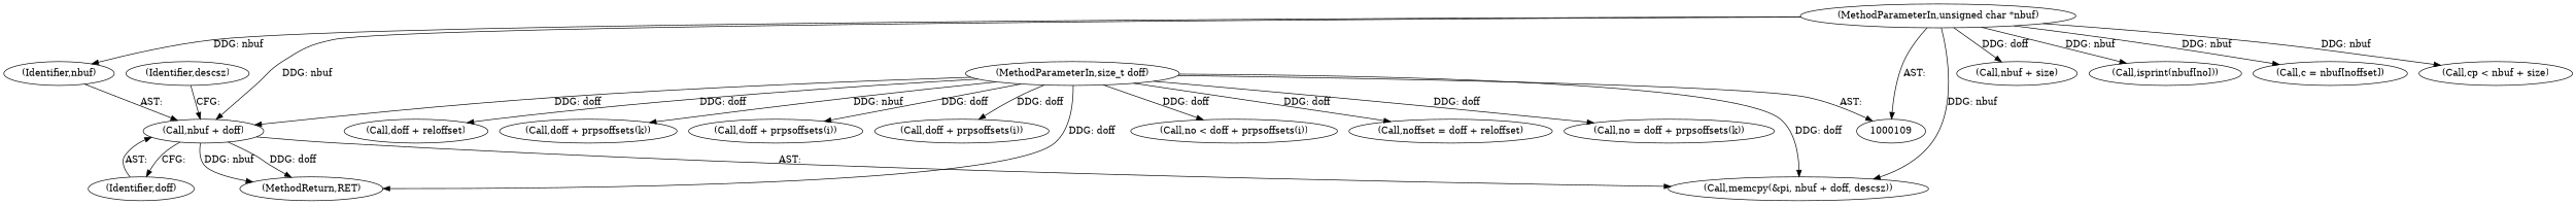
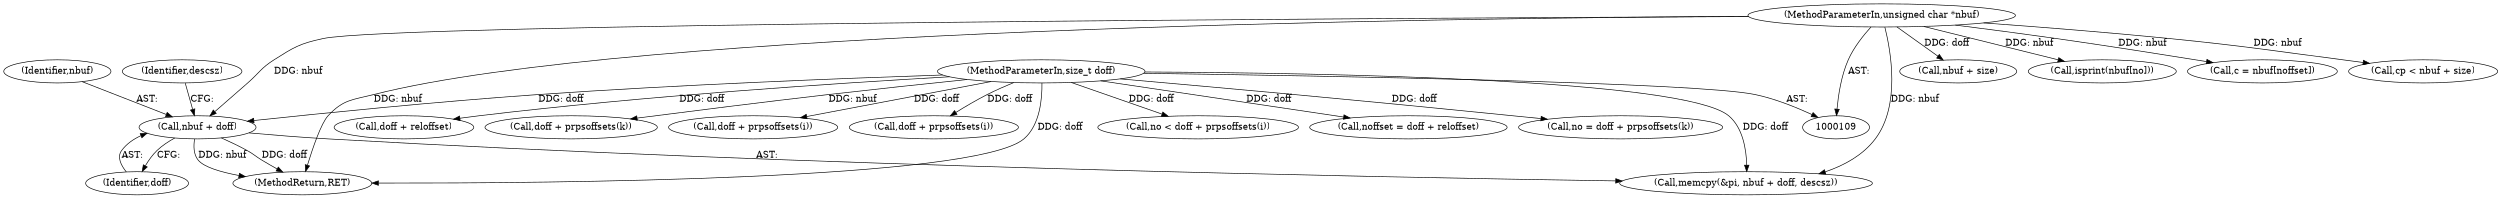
  digraph {
    n1 [label="(Call,nbuf + doff)"]
    n2 [label="(Call,memcpy(&pi, nbuf + doff, descsz))"]
    n3 [label="(MethodReturn,RET)"]
    n4 [label="(Identifier,doff)"]
    n5 [label="(MethodParameterIn,unsigned char *nbuf)"]
    n6 [label="(Call,nbuf + size)"]
    n7 [label="(Call,isprint(nbuf[no]))"]
    n8 [label="(Call,c = nbuf[noffset])"]
    n9 [label="(Call,cp < nbuf + size)"]
    1000109
    n11 [label="(MethodParameterIn,size_t doff)"]
    n12 [label="(Call,noffset = doff + reloffset)"]
    n13 [label="(Call,no = doff + prpsoffsets(k))"]
    n14 [label="(Call,doff + reloffset)"]
    n15 [label="(Call,doff + prpsoffsets(k))"]
    n16 [label="(Call,doff + prpsoffsets(i))"]
    n17 [label="(Call,doff + prpsoffsets(i))"]
    n18 [label="(Call,no < doff + prpsoffsets(i))"]
    n19 [label="(Identifier,nbuf)"]
    n20 [label="(Identifier,descsz)"]
    n1 -> n2 [label="AST: "]
    n1 -> n3 [label="DDG: nbuf"]
    n1 -> n3 [label="DDG: doff"]
    n1 -> n4 [label="CFG: "]
    n4 -> n1 [label="AST: "]
    n5 -> n1 [label="DDG: nbuf"]
    n5 -> n2 [label="DDG: nbuf"]
-   n5 -> n19 [label="DDG: nbuf"]
+   n5 -> n3 [label="DDG: nbuf"]
    n5 -> n6 [label="DDG: doff"]
    n5 -> n7 [label="DDG: nbuf"]
    n5 -> n8 [label="DDG: nbuf"]
    n5 -> n9 [label="DDG: nbuf"]
    n5 -> 1000109 [label="AST: "]
    n11 -> n1 [label="DDG: doff"]
    n11 -> n2 [label="DDG: doff"]
    n11 -> n3 [label="DDG: doff"]
    n11 -> 1000109 [label="AST: "]
    n11 -> n12 [label="DDG: doff"]
    n11 -> n13 [label="DDG: doff"]
    n11 -> n14 [label="DDG: doff"]
    n11 -> n15 [label="DDG: nbuf"]
    n11 -> n16 [label="DDG: doff"]
    n11 -> n17 [label="DDG: doff"]
    n11 -> n18 [label="DDG: doff"]
    n19 -> n1 [label="AST: "]
    n20 -> n1 [label="CFG: "]
  }
